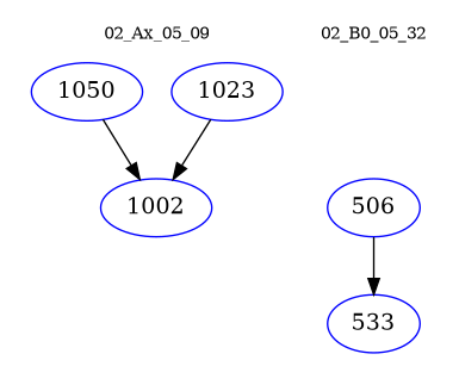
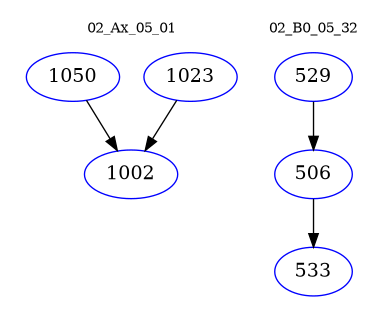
  digraph {
    node [color=blue]
    edge [color=black]
    n1 [label=1023]
    n2 [label=1002]
    n3 [label=1050]
+   n4 [label=529]
    n5 [label=506]
    n6 [label=533]
    subgraph cluster_1 {
      color=white
      fontsize=10
-     label="02_Ax_05_09"
+     label="02_Ax_05_01"
      n1
      n2
      n3
    }
    subgraph cluster_2 {
      color=white
      fontsize=10
      label="02_B0_05_32"
+     n4
      n5
      n6
    }
    n1 -> n2
    n3 -> n2
+   n4 -> n5
    n5 -> n6
  }
